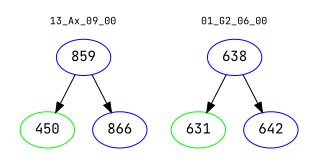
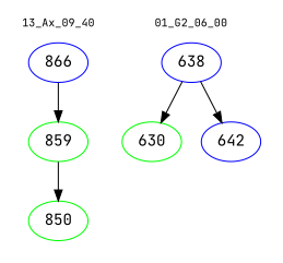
  digraph {
    fontname="JetBrains Mono"
    node [color=blue fontname="JetBrains Mono"]
    edge [color=black fontname="JetBrains Mono"]
-   n1 [label=859]
-   n2 [color=green label=450]
+   n1 [color=green label=859]
+   n2 [color=green label=850]
    n3 [label=866]
    n4 [label=638]
-   n5 [color=green label=631]
+   n5 [color=green label=630]
    n6 [label=642]
    subgraph cluster_1 {
      color=white
      fontsize=10
-     label="13_Ax_09_00"
+     label="13_Ax_09_40"
      n1
      n2
      n3
    }
    subgraph cluster_2 {
      color=white
      fontsize=10
      label="01_G2_06_00"
      n4
      n5
      n6
    }
    n1 -> n2
-   n1 -> n3
+   n3 -> n1
    n4 -> n5
    n4 -> n6
  }
